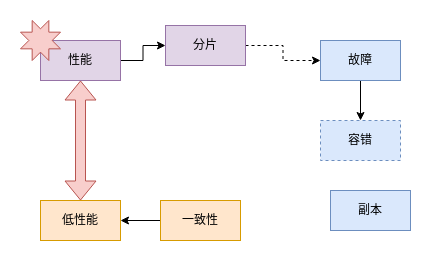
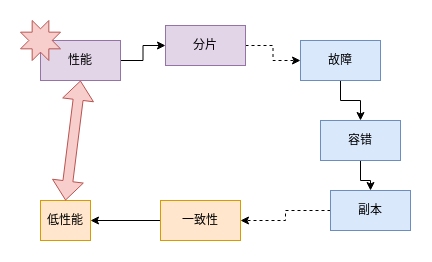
  <mxCell id="0" />
  <mxCell id="1" parent="0" />
  <mxCell id="2" style="edgeStyle=orthogonalEdgeStyle;rounded=0;orthogonalLoop=1;jettySize=auto;html=1;entryX=0;entryY=0.5;entryDx=0;entryDy=0;" edge="1" parent="1" source="3" target="5"><mxGeometry relative="1" as="geometry" /></mxCell>
  <mxCell id="3" value="性能" style="rounded=0;whiteSpace=wrap;html=1;fillColor=#e1d5e7;strokeColor=#9673a6;" vertex="1" parent="1"><mxGeometry x="40" y="40" width="80" height="40" as="geometry" /></mxCell>
  <mxCell id="4" style="edgeStyle=orthogonalEdgeStyle;rounded=0;orthogonalLoop=1;jettySize=auto;html=1;entryX=0;entryY=0.5;entryDx=0;entryDy=0;dashed=1;" edge="1" parent="1" source="5" target="7"><mxGeometry relative="1" as="geometry" /></mxCell>
  <mxCell id="5" value="分片" style="rounded=0;whiteSpace=wrap;html=1;fillColor=#e1d5e7;strokeColor=#9673a6;" vertex="1" parent="1"><mxGeometry x="165" y="25" width="80" height="40" as="geometry" /></mxCell>
  <mxCell id="6" style="edgeStyle=orthogonalEdgeStyle;rounded=0;orthogonalLoop=1;jettySize=auto;html=1;entryX=0.5;entryY=0;entryDx=0;entryDy=0;" edge="1" parent="1" source="7" target="9"><mxGeometry relative="1" as="geometry" /></mxCell>
- <mxCell id="7" value="故障" style="rounded=0;whiteSpace=wrap;html=1;fillColor=#dae8fc;strokeColor=#6c8ebf;" vertex="1" parent="1"><mxGeometry x="320" y="40" width="80" height="40" as="geometry" /></mxCell>
- <mxCell id="9" value="容错" style="rounded=0;whiteSpace=wrap;html=1;fillColor=#dae8fc;strokeColor=#6c8ebf;dashed=1;" vertex="1" parent="1"><mxGeometry x="320" y="120" width="80" height="40" as="geometry" /></mxCell>
+ <mxCell id="7" value="故障" style="rounded=0;whiteSpace=wrap;html=1;fillColor=#dae8fc;strokeColor=#6c8ebf;" vertex="1" parent="1"><mxGeometry x="300" y="40" width="80" height="40" as="geometry" /></mxCell>
+ <mxCell id="8" style="edgeStyle=orthogonalEdgeStyle;rounded=0;orthogonalLoop=1;jettySize=auto;html=1;entryX=0.5;entryY=0;entryDx=0;entryDy=0;" edge="1" parent="1" source="9" target="11"><mxGeometry relative="1" as="geometry" /></mxCell>
+ <mxCell id="9" value="容错" style="rounded=0;whiteSpace=wrap;html=1;fillColor=#dae8fc;strokeColor=#6c8ebf;" vertex="1" parent="1"><mxGeometry x="320" y="120" width="80" height="40" as="geometry" /></mxCell>
+ <mxCell id="10" style="edgeStyle=orthogonalEdgeStyle;rounded=0;orthogonalLoop=1;jettySize=auto;html=1;entryX=1;entryY=0.5;entryDx=0;entryDy=0;dashed=1;" edge="1" parent="1" source="11" target="14"><mxGeometry relative="1" as="geometry" /></mxCell>
  <mxCell id="11" value="副本" style="rounded=0;whiteSpace=wrap;html=1;fillColor=#dae8fc;strokeColor=#6c8ebf;" vertex="1" parent="1"><mxGeometry x="330" y="190" width="80" height="40" as="geometry" /></mxCell>
  <mxCell id="12" value="" style="verticalLabelPosition=bottom;verticalAlign=top;html=1;shape=mxgraph.basic.8_point_star;fillColor=#f8cecc;strokeColor=#b85450;" vertex="1" parent="1"><mxGeometry x="20" y="20" width="40" height="40" as="geometry" /></mxCell>
  <mxCell id="13" style="edgeStyle=orthogonalEdgeStyle;rounded=0;orthogonalLoop=1;jettySize=auto;html=1;entryX=1;entryY=0.5;entryDx=0;entryDy=0;" edge="1" parent="1" source="14" target="15"><mxGeometry relative="1" as="geometry" /></mxCell>
  <mxCell id="14" value="一致性" style="rounded=0;whiteSpace=wrap;html=1;fillColor=#ffe6cc;strokeColor=#d79b00;" vertex="1" parent="1"><mxGeometry x="160" y="200" width="80" height="40" as="geometry" /></mxCell>
- <mxCell id="15" value="低性能" style="rounded=0;whiteSpace=wrap;html=1;fillColor=#ffe6cc;strokeColor=#d79b00;" vertex="1" parent="1"><mxGeometry x="40" y="200" width="80" height="40" as="geometry" /></mxCell>
+ <mxCell id="15" value="低性能" style="rounded=0;whiteSpace=wrap;html=1;fillColor=#ffe6cc;strokeColor=#d79b00;" vertex="1" parent="1"><mxGeometry x="40" y="200" width="50" height="40" as="geometry" /></mxCell>
  <mxCell id="16" value="" style="shape=flexArrow;endArrow=classic;startArrow=classic;html=1;entryX=0.5;entryY=1;entryDx=0;entryDy=0;exitX=0.5;exitY=0;exitDx=0;exitDy=0;fillColor=#f8cecc;strokeColor=#b85450;" edge="1" parent="1" source="15" target="3"><mxGeometry width="50" height="50" relative="1" as="geometry"><mxPoint x="0" y="200" as="sourcePoint" /><mxPoint x="50" y="150" as="targetPoint" /></mxGeometry></mxCell>
